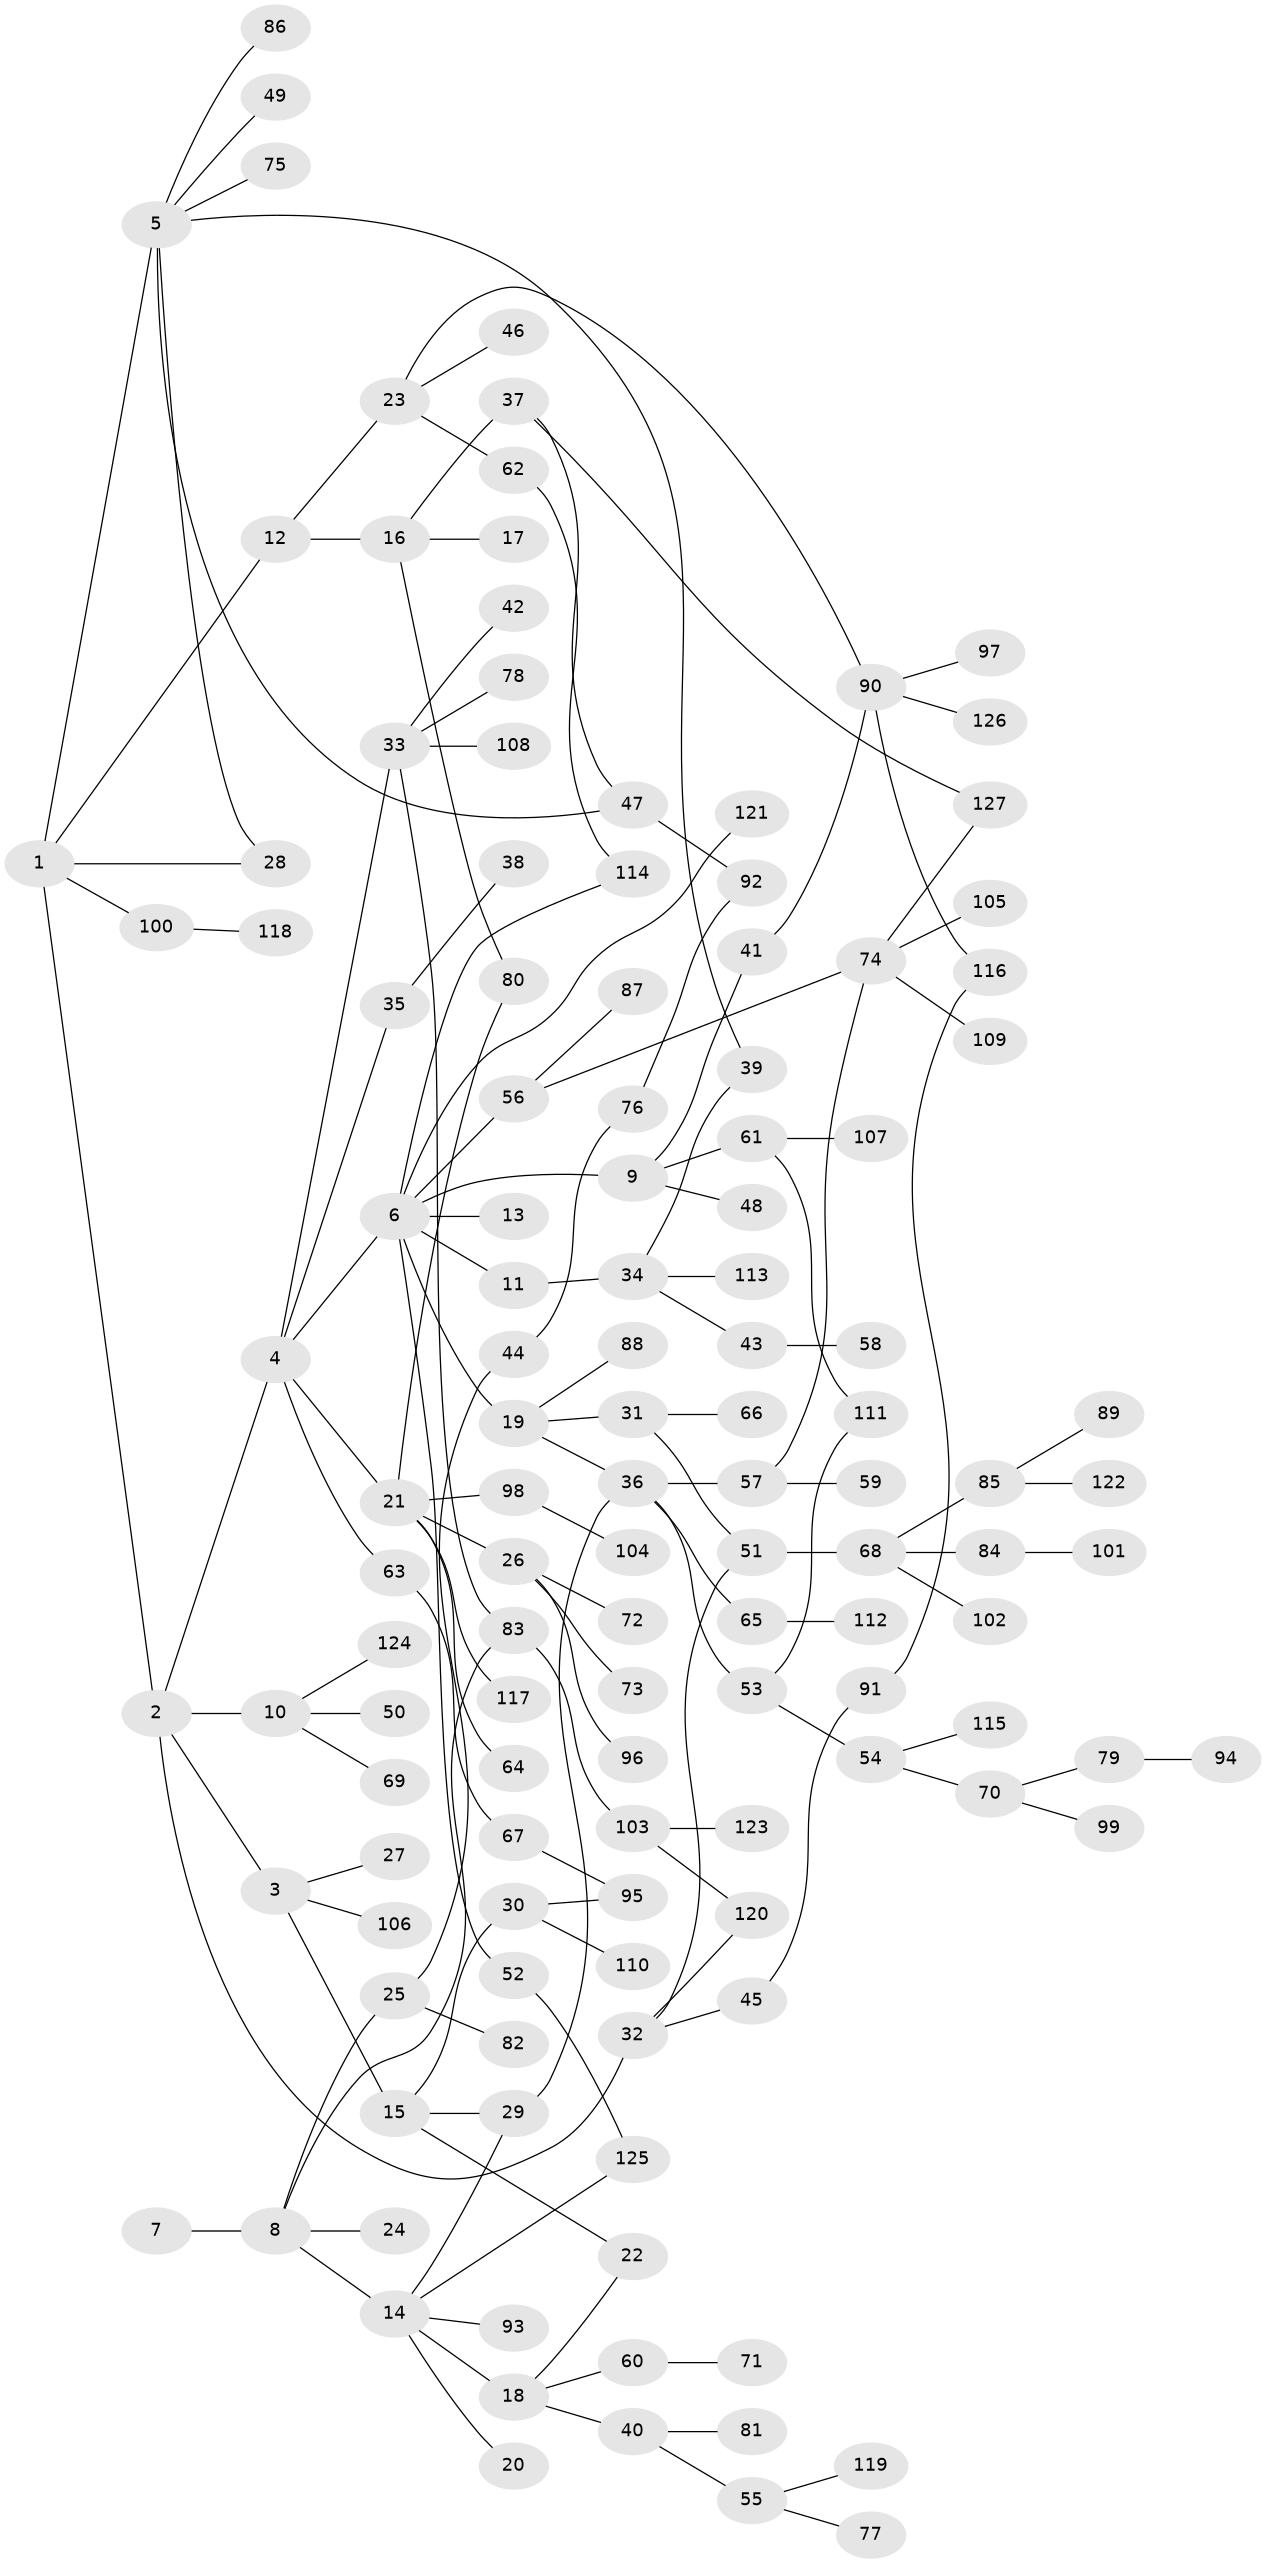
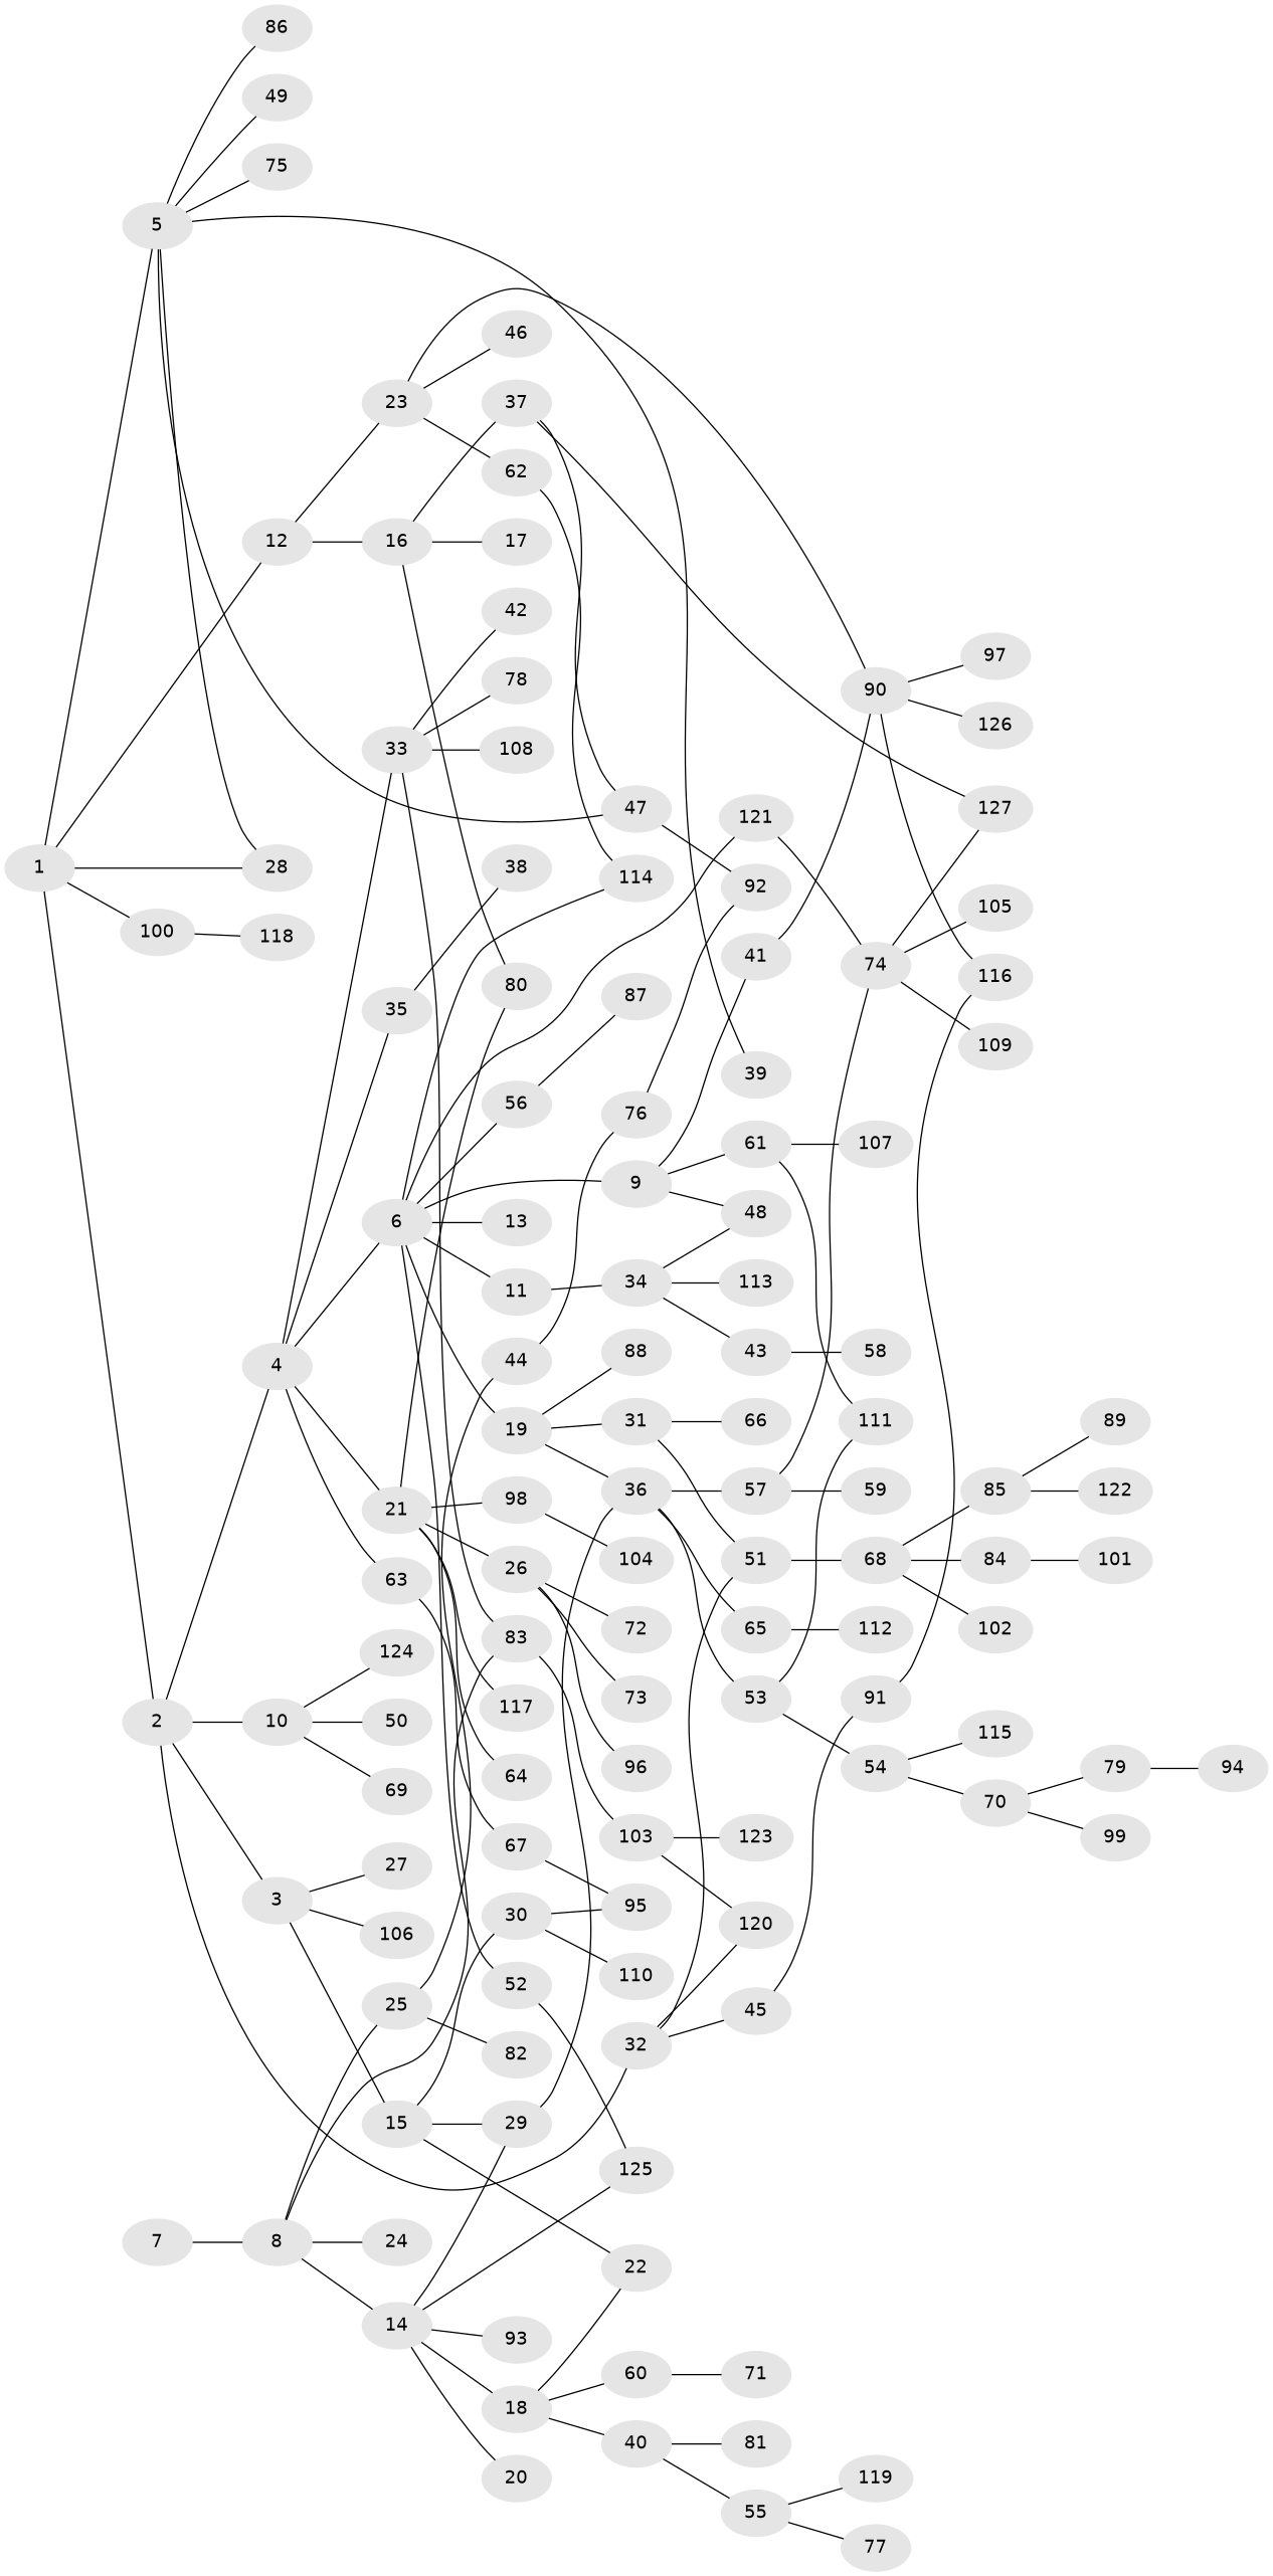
  graph {
    fontname="DejaVu Sans"
    rankdir=LR
    node [color=gray90 fontname="DejaVu Sans" style=filled]
    edge [fontname="DejaVu Sans"]
    1
    2
    5
    12
    28
    100
    3
    4
    10
    32
    39
    47
    49
    75
    86
    16
    23
    118
    15
    27
    106
    6
    21
    33
    35
    63
    7
    8
    50
    69
    124
    51
    45
    120
    29
    22
    30
    9
    11
    13
    19
    52
    56
    114
    121
    80
    26
    64
    98
    117
    83
    42
    78
    108
    38
    67
    92
    41
    48
    61
    34
    31
    36
    88
    125
    74
    87
    14
    24
    25
    18
    20
    93
    44
    82
    103
    90
    111
    107
    43
    113
    17
    37
    46
    62
    40
    60
    95
    110
    127
    55
    81
    71
    66
    53
    57
    65
    72
    73
    96
    104
    97
    116
    126
    76
    68
    91
    58
    54
    59
    112
    77
    119
    84
    85
    102
    70
    115
    79
    99
    105
    109
    101
    89
    122
    94
    123
    1 -- 2
    1 -- 5
    1 -- 12
    1 -- 28
    1 -- 100
    2 -- 3
    2 -- 4
    2 -- 10
    2 -- 32
    5 -- 28
    5 -- 39
    5 -- 47
    5 -- 49
    5 -- 75
    5 -- 86
    12 -- 16
    12 -- 23
    100 -- 118
    3 -- 15
    3 -- 27
    3 -- 106
    4 -- 6
    4 -- 21
    4 -- 33
    4 -- 35
    4 -- 63
    10 -- 50
    10 -- 69
    10 -- 124
    32 -- 51
    32 -- 45
    32 -- 120
    47 -- 92
    16 -- 80
    16 -- 17
    16 -- 37
    23 -- 90
    23 -- 46
    23 -- 62
    15 -- 29
    15 -- 22
    15 -- 30
    6 -- 9
    6 -- 11
    6 -- 13
    6 -- 19
    6 -- 52
    6 -- 56
    6 -- 114
    6 -- 121
    21 -- 80
    21 -- 26
    21 -- 64
    21 -- 98
    21 -- 117
    33 -- 83
    33 -- 42
    33 -- 78
    33 -- 108
    35 -- 38
    63 -- 67
    7 -- 8
    8 -- 83
    8 -- 14
    8 -- 24
    8 -- 25
    51 -- 68
    45 -- 91
    29 -- 36
    30 -- 95
    30 -- 110
    9 -- 41
    9 -- 48
    9 -- 61
    11 -- 34
    19 -- 31
    19 -- 36
    19 -- 88
    52 -- 125
-   56 -- 74
+   121 -- 74
    56 -- 87
    26 -- 72
    26 -- 73
    26 -- 96
    98 -- 104
    83 -- 103
    67 -- 95
    41 -- 90
    61 -- 111
    61 -- 107
-   34 -- 39
+   34 -- 48
    34 -- 43
    34 -- 113
    31 -- 51
    31 -- 66
    36 -- 53
    36 -- 57
    36 -- 65
    74 -- 127
    74 -- 105
    74 -- 109
    14 -- 29
    14 -- 125
    14 -- 18
    14 -- 20
    14 -- 93
    25 -- 44
    25 -- 82
    18 -- 22
    18 -- 40
    18 -- 60
    44 -- 76
    103 -- 120
    103 -- 123
    90 -- 97
    90 -- 116
    90 -- 126
    43 -- 58
    37 -- 47
    37 -- 127
    62 -- 114
    40 -- 55
    40 -- 81
    60 -- 71
    55 -- 77
    55 -- 119
    53 -- 111
    53 -- 54
    57 -- 74
    57 -- 59
    65 -- 112
    76 -- 92
    68 -- 84
    68 -- 85
    68 -- 102
    91 -- 116
    54 -- 70
    54 -- 115
    84 -- 101
    85 -- 89
    85 -- 122
    70 -- 79
    70 -- 99
    79 -- 94
  }
